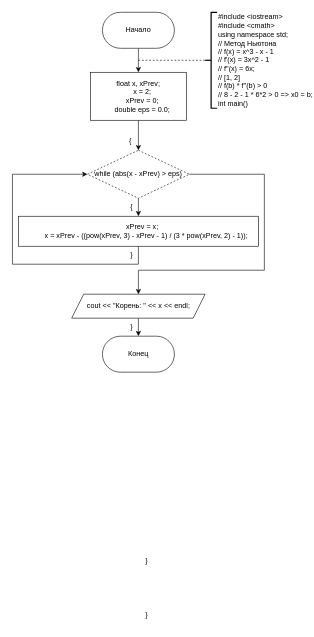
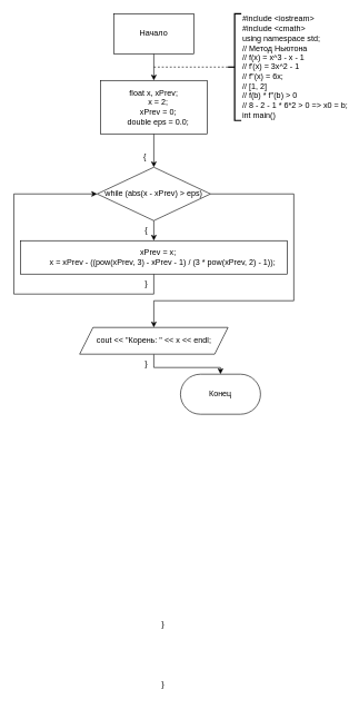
  <mxCell id="0" />
  <mxCell id="1" parent="0" />
  <mxCell id="2" style="edgeStyle=orthogonalEdgeStyle;rounded=0;orthogonalLoop=1;jettySize=auto;html=1;exitX=0.5;exitY=1;exitDx=0;exitDy=0;entryX=0.5;entryY=0;entryDx=0;entryDy=0;" edge="1" parent="1" source="3" target="6"><mxGeometry relative="1" as="geometry" /></mxCell>
- <mxCell id="3" value="Начало" style="rounded=1;whiteSpace=wrap;html=1;arcSize=50;" vertex="1" parent="1"><mxGeometry x="170" y="20" width="120" height="60" as="geometry" /></mxCell>
- <mxCell id="4" value="Конец" style="rounded=1;whiteSpace=wrap;html=1;arcSize=50;" vertex="1" parent="1"><mxGeometry x="170" y="560" width="120" height="60" as="geometry" /></mxCell>
+ <mxCell id="3" value="Начало" style="whiteSpace=wrap;html=1;arcSize=50;rounded=0;" vertex="1" parent="1"><mxGeometry x="170" y="20" width="120" height="60" as="geometry" /></mxCell>
+ <mxCell id="4" value="Конец" style="rounded=1;whiteSpace=wrap;html=1;arcSize=50;" vertex="1" parent="1"><mxGeometry x="270" y="560" width="120" height="60" as="geometry" /></mxCell>
  <mxCell id="5" style="edgeStyle=orthogonalEdgeStyle;rounded=0;orthogonalLoop=1;jettySize=auto;html=1;exitX=0.5;exitY=1;exitDx=0;exitDy=0;entryX=0.5;entryY=0;entryDx=0;entryDy=0;" edge="1" parent="1" source="6" target="11"><mxGeometry relative="1" as="geometry" /></mxCell>
  <mxCell id="6" value="&lt;div&gt;float x, xPrev;&lt;/div&gt;&lt;div&gt;&amp;nbsp; &amp;nbsp; x = 2;&lt;/div&gt;&lt;div&gt;&amp;nbsp; &amp;nbsp; xPrev = 0;&lt;/div&gt;&lt;div&gt;&amp;nbsp; &amp;nbsp; double eps = 0.0;&lt;/div&gt;" style="rounded=0;whiteSpace=wrap;html=1;" vertex="1" parent="1"><mxGeometry x="150" y="120" width="160" height="80" as="geometry" /></mxCell>
  <mxCell id="7" value="" style="endArrow=none;dashed=1;html=1;rounded=0;" edge="1" parent="1" target="8"><mxGeometry width="50" height="50" relative="1" as="geometry"><mxPoint x="230" y="100" as="sourcePoint" /><mxPoint x="330" y="100" as="targetPoint" /></mxGeometry></mxCell>
  <mxCell id="8" value="&lt;div&gt;#include &amp;lt;iostream&amp;gt;&lt;/div&gt;&lt;div&gt;#include &amp;lt;cmath&amp;gt;&lt;/div&gt;&lt;div&gt;using namespace std;&lt;/div&gt;&lt;div&gt;// Метод Ньютона&lt;/div&gt;&lt;div&gt;// f(x) = x^3 - x - 1&lt;/div&gt;&lt;div&gt;// f'(x) = 3x^2 - 1&lt;/div&gt;&lt;div&gt;// f''(x) = 6x;&lt;/div&gt;&lt;div&gt;// [1, 2]&lt;/div&gt;&lt;div&gt;// f(b) * f''(b) &amp;gt; 0&lt;/div&gt;&lt;div&gt;// 8 - 2 - 1 * 6*2 &amp;gt; 0 =&amp;gt; x0 = b;&lt;/div&gt;&lt;div&gt;int main()&lt;/div&gt;" style="strokeWidth=2;html=1;shape=mxgraph.flowchart.annotation_2;align=left;labelPosition=right;pointerEvents=1;" vertex="1" parent="1"><mxGeometry x="341.25" y="20" width="20" height="160" as="geometry" /></mxCell>
  <mxCell id="9" style="edgeStyle=orthogonalEdgeStyle;rounded=0;orthogonalLoop=1;jettySize=auto;html=1;exitX=0.5;exitY=1;exitDx=0;exitDy=0;entryX=0.5;entryY=0;entryDx=0;entryDy=0;" edge="1" parent="1" source="11" target="21"><mxGeometry relative="1" as="geometry" /></mxCell>
  <mxCell id="10" style="edgeStyle=orthogonalEdgeStyle;rounded=0;orthogonalLoop=1;jettySize=auto;html=1;exitX=1;exitY=0.5;exitDx=0;exitDy=0;entryX=0.5;entryY=0;entryDx=0;entryDy=0;" edge="1" parent="1" source="11" target="13"><mxGeometry relative="1" as="geometry"><Array as="points"><mxPoint x="440" y="290" /><mxPoint x="440" y="450" /><mxPoint x="230" y="450" /></Array></mxGeometry></mxCell>
- <mxCell id="11" value="while (abs(x - xPrev) &amp;gt; eps)" style="rhombus;whiteSpace=wrap;html=1;dashed=1;" vertex="1" parent="1"><mxGeometry x="145" y="250" width="170" height="80" as="geometry" /></mxCell>
+ <mxCell id="11" value="while (abs(x - xPrev) &amp;gt; eps)" style="rhombus;whiteSpace=wrap;html=1;" vertex="1" parent="1"><mxGeometry x="145" y="250" width="170" height="80" as="geometry" /></mxCell>
  <mxCell id="12" style="edgeStyle=orthogonalEdgeStyle;rounded=0;orthogonalLoop=1;jettySize=auto;html=1;exitX=0.5;exitY=1;exitDx=0;exitDy=0;entryX=0.5;entryY=0;entryDx=0;entryDy=0;" edge="1" parent="1" source="13" target="4"><mxGeometry relative="1" as="geometry" /></mxCell>
  <mxCell id="13" value="cout &amp;lt;&amp;lt; &quot;Корень: &quot; &amp;lt;&amp;lt; x &amp;lt;&amp;lt; endl;" style="shape=parallelogram;perimeter=parallelogramPerimeter;whiteSpace=wrap;html=1;fixedSize=1;" vertex="1" parent="1"><mxGeometry x="118.75" y="490" width="222.5" height="40" as="geometry" /></mxCell>
  <mxCell id="14" value="}" style="text;whiteSpace=wrap;html=1;" vertex="1" parent="1"><mxGeometry x="215" y="410" width="7.5" height="30" as="geometry" /></mxCell>
  <mxCell id="15" value="}" style="text;whiteSpace=wrap;html=1;" vertex="1" parent="1"><mxGeometry x="215" y="530" width="30" height="30" as="geometry" /></mxCell>
  <mxCell id="16" value="}" style="text;whiteSpace=wrap;html=1;" vertex="1" parent="1"><mxGeometry x="240" y="1010" width="30" height="30" as="geometry" /></mxCell>
  <mxCell id="17" value="}" style="text;whiteSpace=wrap;html=1;" vertex="1" parent="1"><mxGeometry x="240" y="920" width="30" height="30" as="geometry" /></mxCell>
  <mxCell id="18" value="{" style="text;whiteSpace=wrap;html=1;" vertex="1" parent="1"><mxGeometry x="215" y="330" width="15" height="30" as="geometry" /></mxCell>
  <mxCell id="19" value="{" style="text;whiteSpace=wrap;html=1;" vertex="1" parent="1"><mxGeometry x="212.5" y="220" width="10" height="30" as="geometry" /></mxCell>
  <mxCell id="20" style="edgeStyle=orthogonalEdgeStyle;rounded=0;orthogonalLoop=1;jettySize=auto;html=1;exitX=0.5;exitY=1;exitDx=0;exitDy=0;entryX=0;entryY=0.5;entryDx=0;entryDy=0;" edge="1" parent="1" source="21" target="11"><mxGeometry relative="1" as="geometry"><Array as="points"><mxPoint x="230" y="440" /><mxPoint x="20" y="440" /><mxPoint x="20" y="290" /></Array></mxGeometry></mxCell>
  <mxCell id="21" value="&lt;div&gt;&amp;nbsp; &amp;nbsp; xPrev = x;&lt;/div&gt;&lt;div&gt;&amp;nbsp; &amp;nbsp; &amp;nbsp; &amp;nbsp; x = xPrev - ((pow(xPrev, 3) - xPrev - 1) / (3 * pow(xPrev, 2) - 1));&lt;/div&gt;" style="rounded=0;whiteSpace=wrap;html=1;" vertex="1" parent="1"><mxGeometry x="30" y="360" width="400" height="50" as="geometry" /></mxCell>
